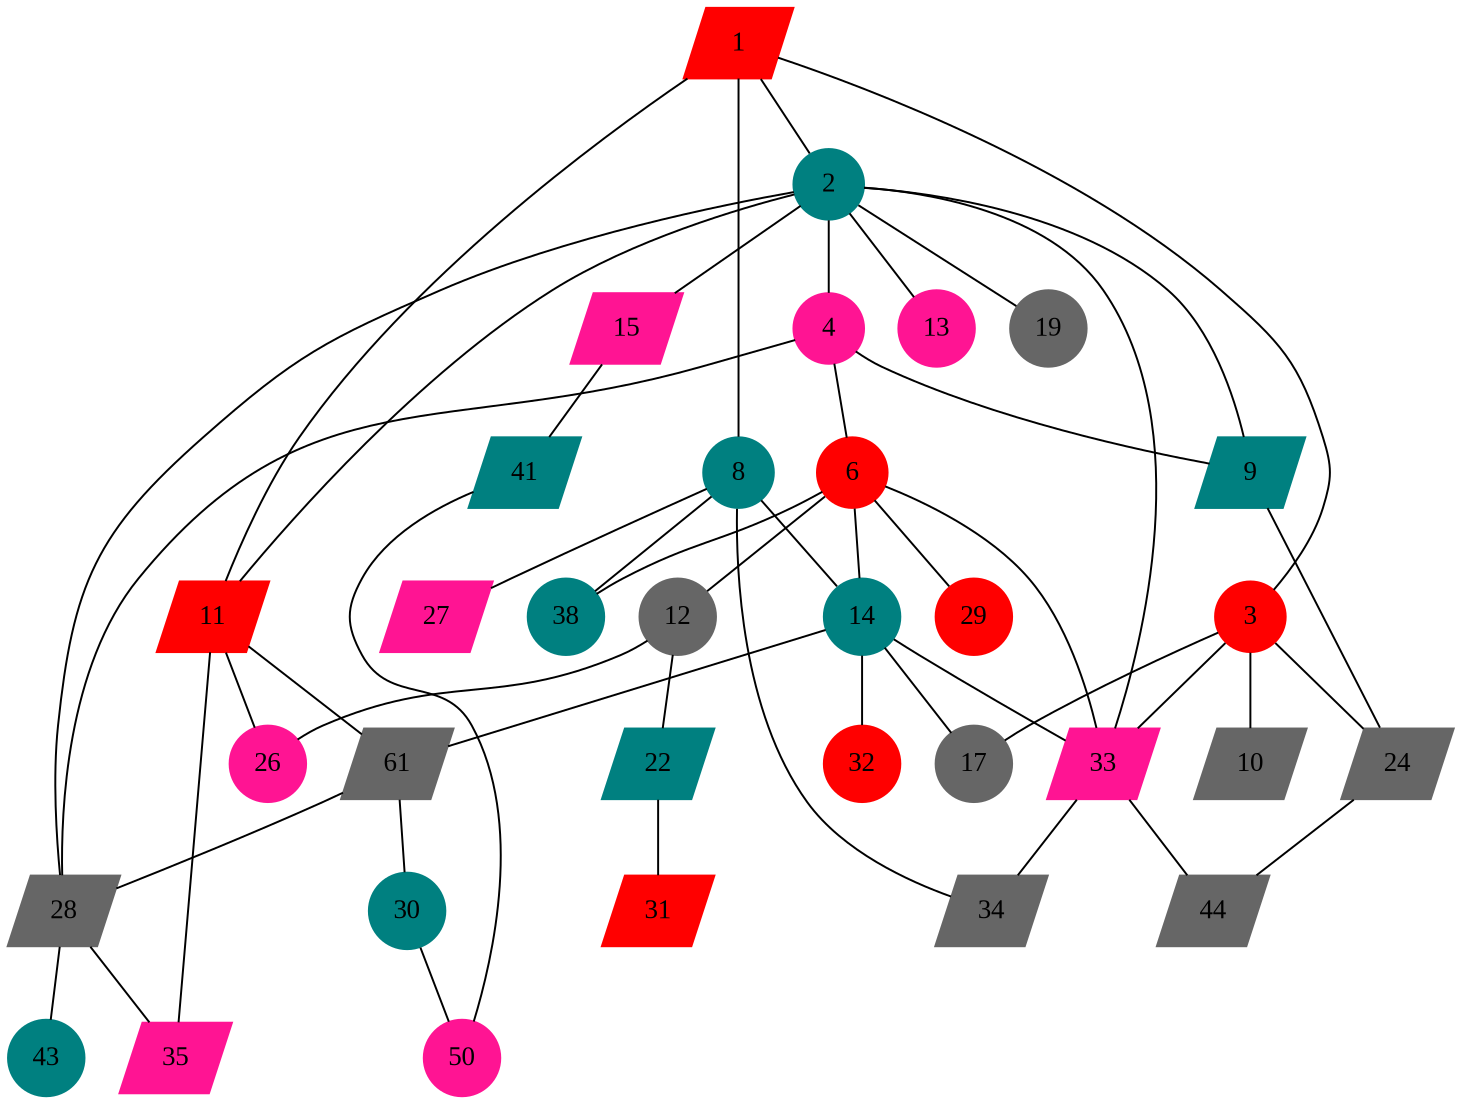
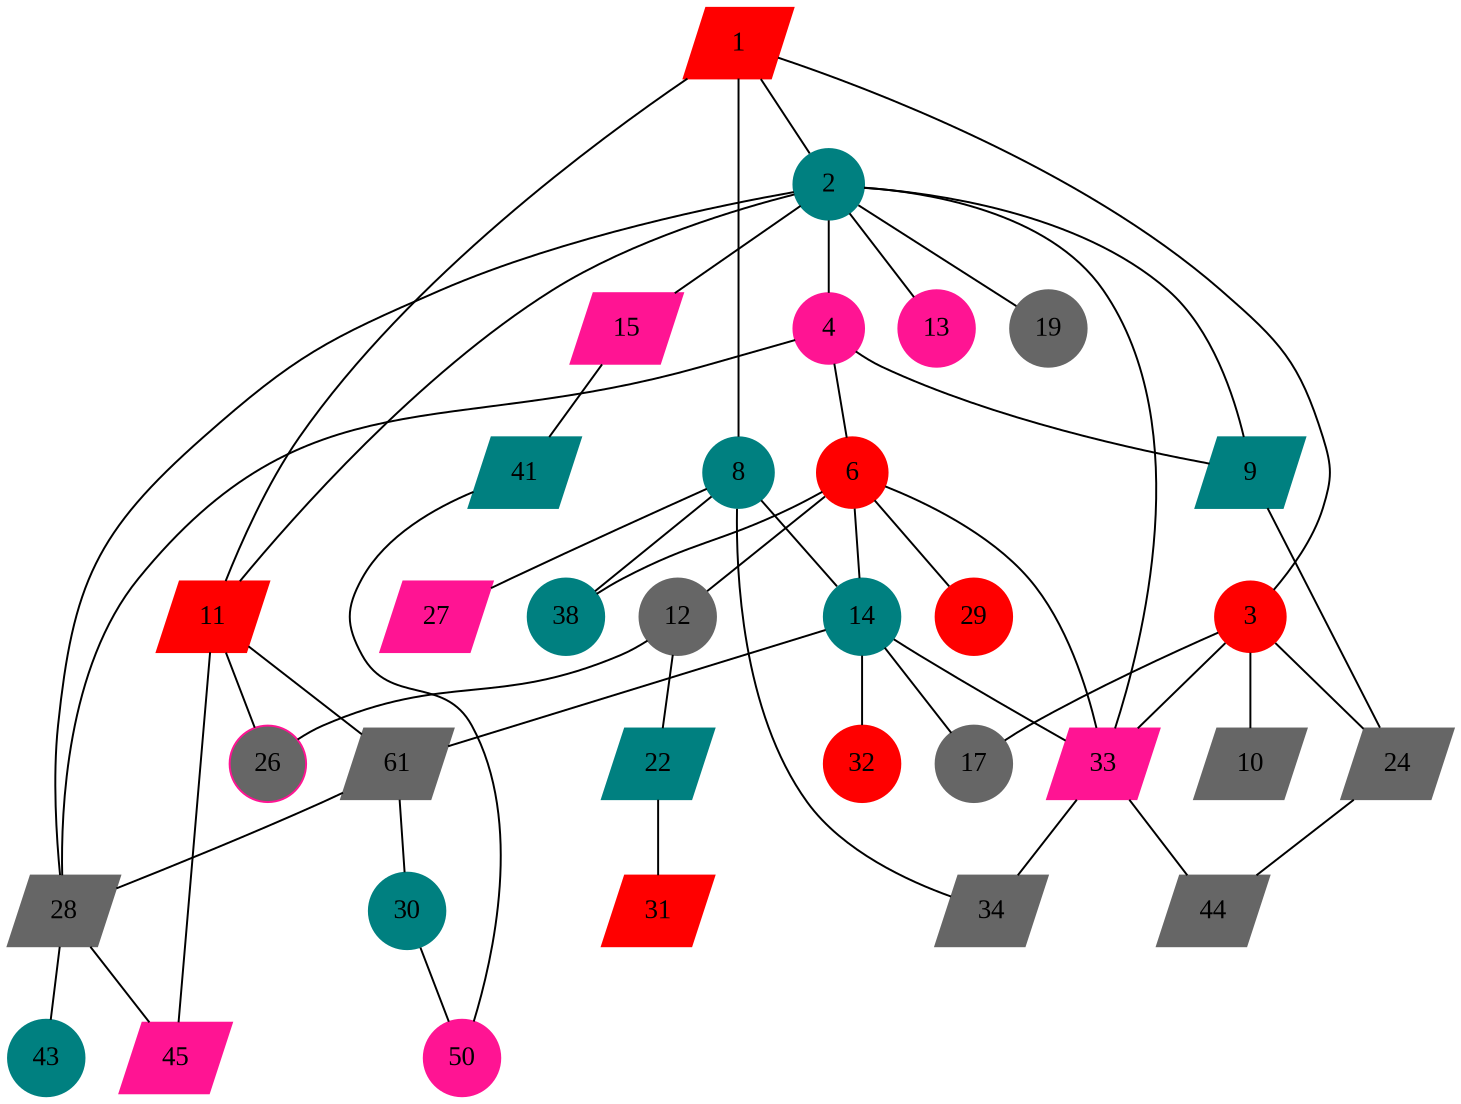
  graph {
    fontname="Liberation Serif"
    node [color=teal fontname="Liberation Serif" shape=circle style=filled]
    edge [fontname="Liberation Serif"]
    1 [color=red shape=parallelogram super="+7"]
    2 [super="+5"]
    3 [color=red super="+42"]
    8 [super="+20"]
    11 [color=red shape=parallelogram super="+25"]
    4 [color=deeppink super="+36"]
    9 [shape=parallelogram super="+46"]
    13 [color=deeppink]
    15 [color=deeppink shape=parallelogram super="+16"]
    19 [color=gray40]
    28 [color=gray40 shape=parallelogram super="+45"]
    33 [color=deeppink shape=parallelogram super="+37"]
    10 [color=gray40 shape=parallelogram]
    17 [color=gray40]
    24 [color=gray40 shape=parallelogram]
    14 [super="+40"]
    38
    27 [color=deeppink shape=parallelogram]
    34 [color=gray40 shape=parallelogram]
    n20 [color=gray40 label=61 shape=parallelogram]
-   26 [color=deeppink super="+39"]
-   35 [color=deeppink shape=parallelogram]
+   26 [color=deeppink super="+39" fillcolor=gray40]
+   35 [color=deeppink shape=parallelogram label=45]
    6 [color=red super="+18"]
    41 [shape=parallelogram super="+47"]
    43
    44 [color=gray40 shape=parallelogram super="+48"]
    12 [color=gray40 super="+49"]
    29 [color=red]
    22 [shape=parallelogram super="+23"]
    32 [color=red]
    30
    31 [color=red shape=parallelogram]
    50 [color=deeppink super="+51"]
    1 -- 2
    1 -- 3
    1 -- 8 [weight=2]
    1 -- 11
    2 -- 11
    2 -- 4
    2 -- 9
    2 -- 13
    2 -- 15 [weight=2]
    2 -- 19
    2 -- 28
    2 -- 33 [weight=2]
    3 -- 33
    3 -- 10
    3 -- 17
    3 -- 24
    8 -- 14
    8 -- 38
    8 -- 27
    8 -- 34
    11 -- n20
    11 -- 26
    11 -- 35
    4 -- 9
    4 -- 28
    4 -- 6
    9 -- 24
    15 -- 41
    28 -- 35
    28 -- 43
    33 -- 34
    33 -- 44
    24 -- 44
    14 -- 33
    14 -- 17
    14 -- n20
    14 -- 32
    n20 -- 28
    n20 -- 30
    6 -- 33
    6 -- 14
    6 -- 38
    6 -- 12
    6 -- 29
    41 -- 50
    12 -- 26
    12 -- 22
    22 -- 31
    30 -- 50
  }
